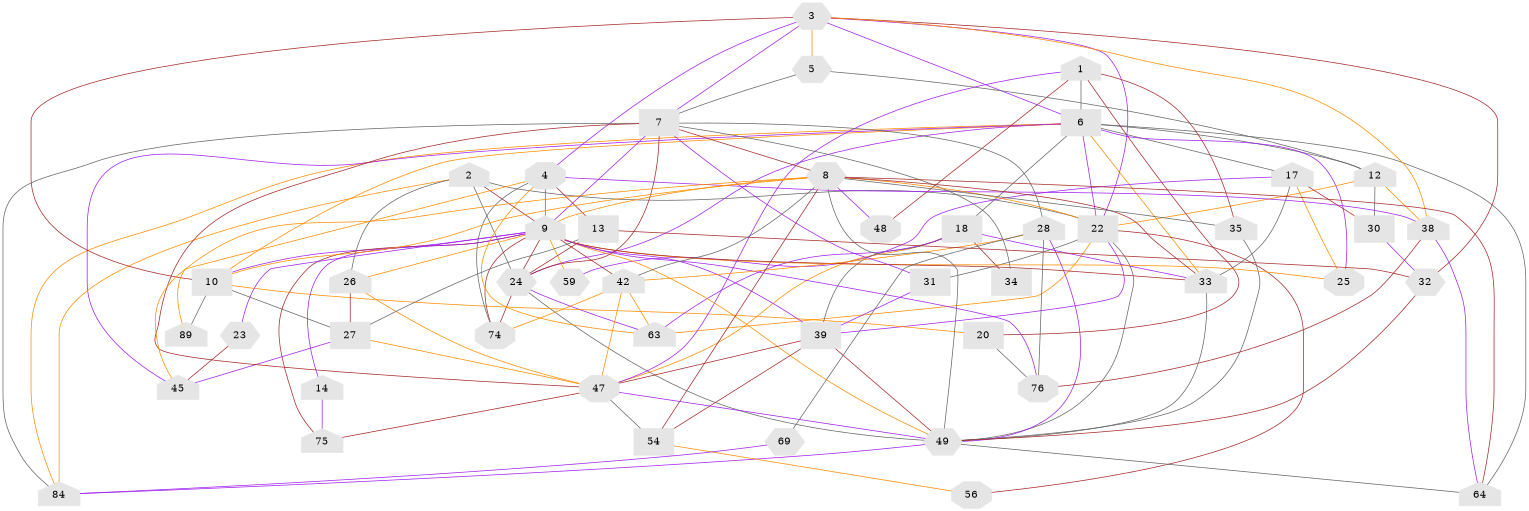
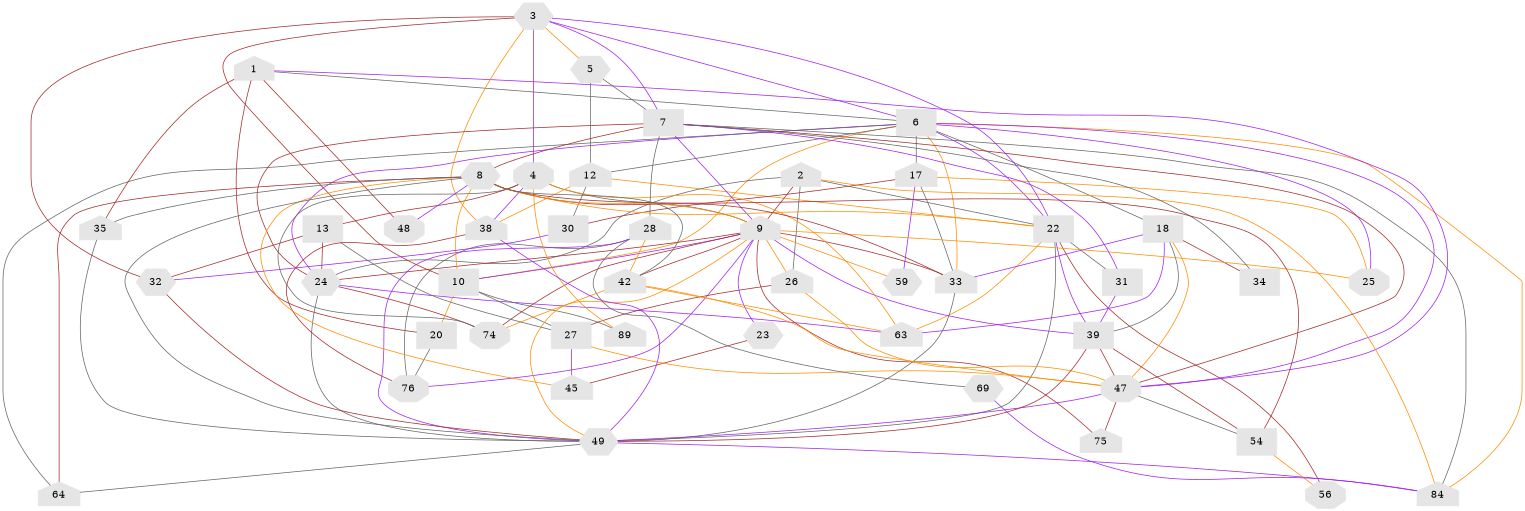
  graph {
    node [color=gray90 shape=house style=filled]
    edge [color=gray40]
    6 [shape=box super="+37+88+43"]
    22 [shape=box super="+70+52+29"]
    24 [shape=hexagon super="+60+90"]
    84
    10 [shape=box super="+79+15+58"]
    12 [super="+67"]
    17 [super="+19"]
    18 [shape=box super="+55"]
    25 [shape=octagon]
    33 [super="+66"]
    45
    64
    1
    20 [shape=box]
    35
    47 [shape=octagon super="+51+86"]
    48 [shape=octagon]
    76 [shape=octagon]
    49 [shape=hexagon super="+50"]
    54 [shape=box]
    75
    2 [super="+65+73"]
    9 [super="+82+16+61"]
    26
    74 [shape=octagon super="+80"]
    42 [super="+81"]
-   14
    23 [shape=hexagon]
    39 [shape=box super="+72"]
    59 [shape=hexagon]
    63 [super="+77"]
    31 [shape=box]
    56 [shape=octagon]
    27 [shape=box]
    28 [super="+78"]
    69 [shape=hexagon]
    3 [shape=hexagon super="+44+21+57"]
    4 [shape=octagon super="+11"]
    5 [shape=hexagon super="+36"]
    7 [shape=box super="+46+92"]
    32 [shape=hexagon]
    38
    13 [shape=box]
    89
    8 [shape=hexagon super="+40+41"]
    34 [shape=box]
    30 [shape=box]
    6 -- 22 [color=purple weight=2]
    6 -- 24 [color=purple]
    6 -- 84 [color=darkorange]
    6 -- 10 [color=darkorange weight=2]
    6 -- 12
    6 -- 17
    6 -- 18
    6 -- 25 [color=purple]
    6 -- 33 [color=darkorange]
-   6 -- 45 [color=purple]
+   6 -- 47 [color=purple]
    6 -- 64
    22 -- 49
    22 -- 39 [color=purple weight=2]
    22 -- 63 [color=darkorange]
    22 -- 31
    22 -- 56 [color=brown]
    24 -- 49 [weight=2]
    24 -- 74 [color=brown]
    24 -- 63 [color=purple]
    10 -- 20 [color=darkorange]
    10 -- 27
    10 -- 89
    12 -- 22 [color=darkorange]
    12 -- 38 [color=darkorange]
    12 -- 30
    17 -- 25 [color=darkorange]
    17 -- 33
    17 -- 59 [color=purple]
    17 -- 30 [color=brown]
    18 -- 33 [color=purple]
    18 -- 47 [color=darkorange]
    18 -- 39
    18 -- 63 [color=purple]
    18 -- 34 [color=brown]
    33 -- 49 [weight=2]
    1 -- 6
    1 -- 20 [color=brown]
    1 -- 35 [color=brown]
    1 -- 47 [color=purple]
    1 -- 48 [color=brown]
    20 -- 76
    35 -- 49
    47 -- 49 [color=purple weight=2]
    47 -- 54
    47 -- 75 [color=brown]
    49 -- 84 [color=purple]
    49 -- 64
    54 -- 56 [color=darkorange]
    2 -- 22
    2 -- 24
    2 -- 84 [color=darkorange]
    2 -- 9 [color=brown]
    2 -- 26
    9 -- 24 [color=brown]
    9 -- 10 [color=purple]
    9 -- 25 [color=darkorange]
    9 -- 33 [color=brown]
    9 -- 76 [color=purple]
    9 -- 49 [color=darkorange]
    9 -- 75 [color=brown]
    9 -- 26 [color=darkorange]
    9 -- 74 [color=brown]
    9 -- 42 [color=brown]
-   9 -- 14 [color=purple]
    9 -- 23 [color=purple]
    9 -- 39 [color=purple]
    9 -- 59 [color=darkorange]
    26 -- 47 [color=darkorange]
    26 -- 27 [color=brown]
    42 -- 47 [color=darkorange]
    42 -- 74 [color=darkorange]
    42 -- 63 [color=darkorange]
-   14 -- 75 [color=purple]
    23 -- 45 [color=brown]
    39 -- 47 [color=brown]
    39 -- 49 [color=brown]
    39 -- 54 [color=brown]
    31 -- 39 [color=purple]
    27 -- 45 [color=purple]
    27 -- 47 [color=darkorange]
    28 -- 76
    28 -- 49 [color=purple]
    28 -- 42 [color=darkorange]
    28 -- 69
    69 -- 84 [color=purple]
    3 -- 6 [color=purple]
    3 -- 22 [color=purple]
    3 -- 10 [color=brown weight=2]
    3 -- 4 [color=purple]
    3 -- 5 [color=darkorange]
    3 -- 7 [color=purple]
    3 -- 32 [color=brown]
    3 -- 38 [color=darkorange]
    4 -- 9
    4 -- 74
    4 -- 63 [color=darkorange]
    4 -- 38 [color=purple]
    4 -- 13 [color=brown]
    4 -- 89 [color=darkorange]
    5 -- 12
    5 -- 7
    7 -- 24 [color=brown]
    7 -- 84
    7 -- 47 [color=brown]
    7 -- 9 [color=purple weight=2]
    7 -- 31 [color=purple]
    7 -- 28
    7 -- 8 [color=brown]
    7 -- 34
    32 -- 49 [color=brown]
    38 -- 76 [color=brown]
-   38 -- 64 [color=purple]
+   38 -- 49 [color=purple]
    13 -- 24 [color=brown]
    13 -- 27
    13 -- 32 [color=brown]
    8 -- 22 [color=darkorange]
    8 -- 10 [color=darkorange]
    8 -- 33 [color=brown]
    8 -- 45 [color=darkorange]
    8 -- 64 [color=brown]
    8 -- 35
    8 -- 48 [color=purple]
    8 -- 49
    8 -- 54 [color=brown]
    8 -- 9 [color=darkorange]
    8 -- 42
    30 -- 32 [color=purple]
  }
